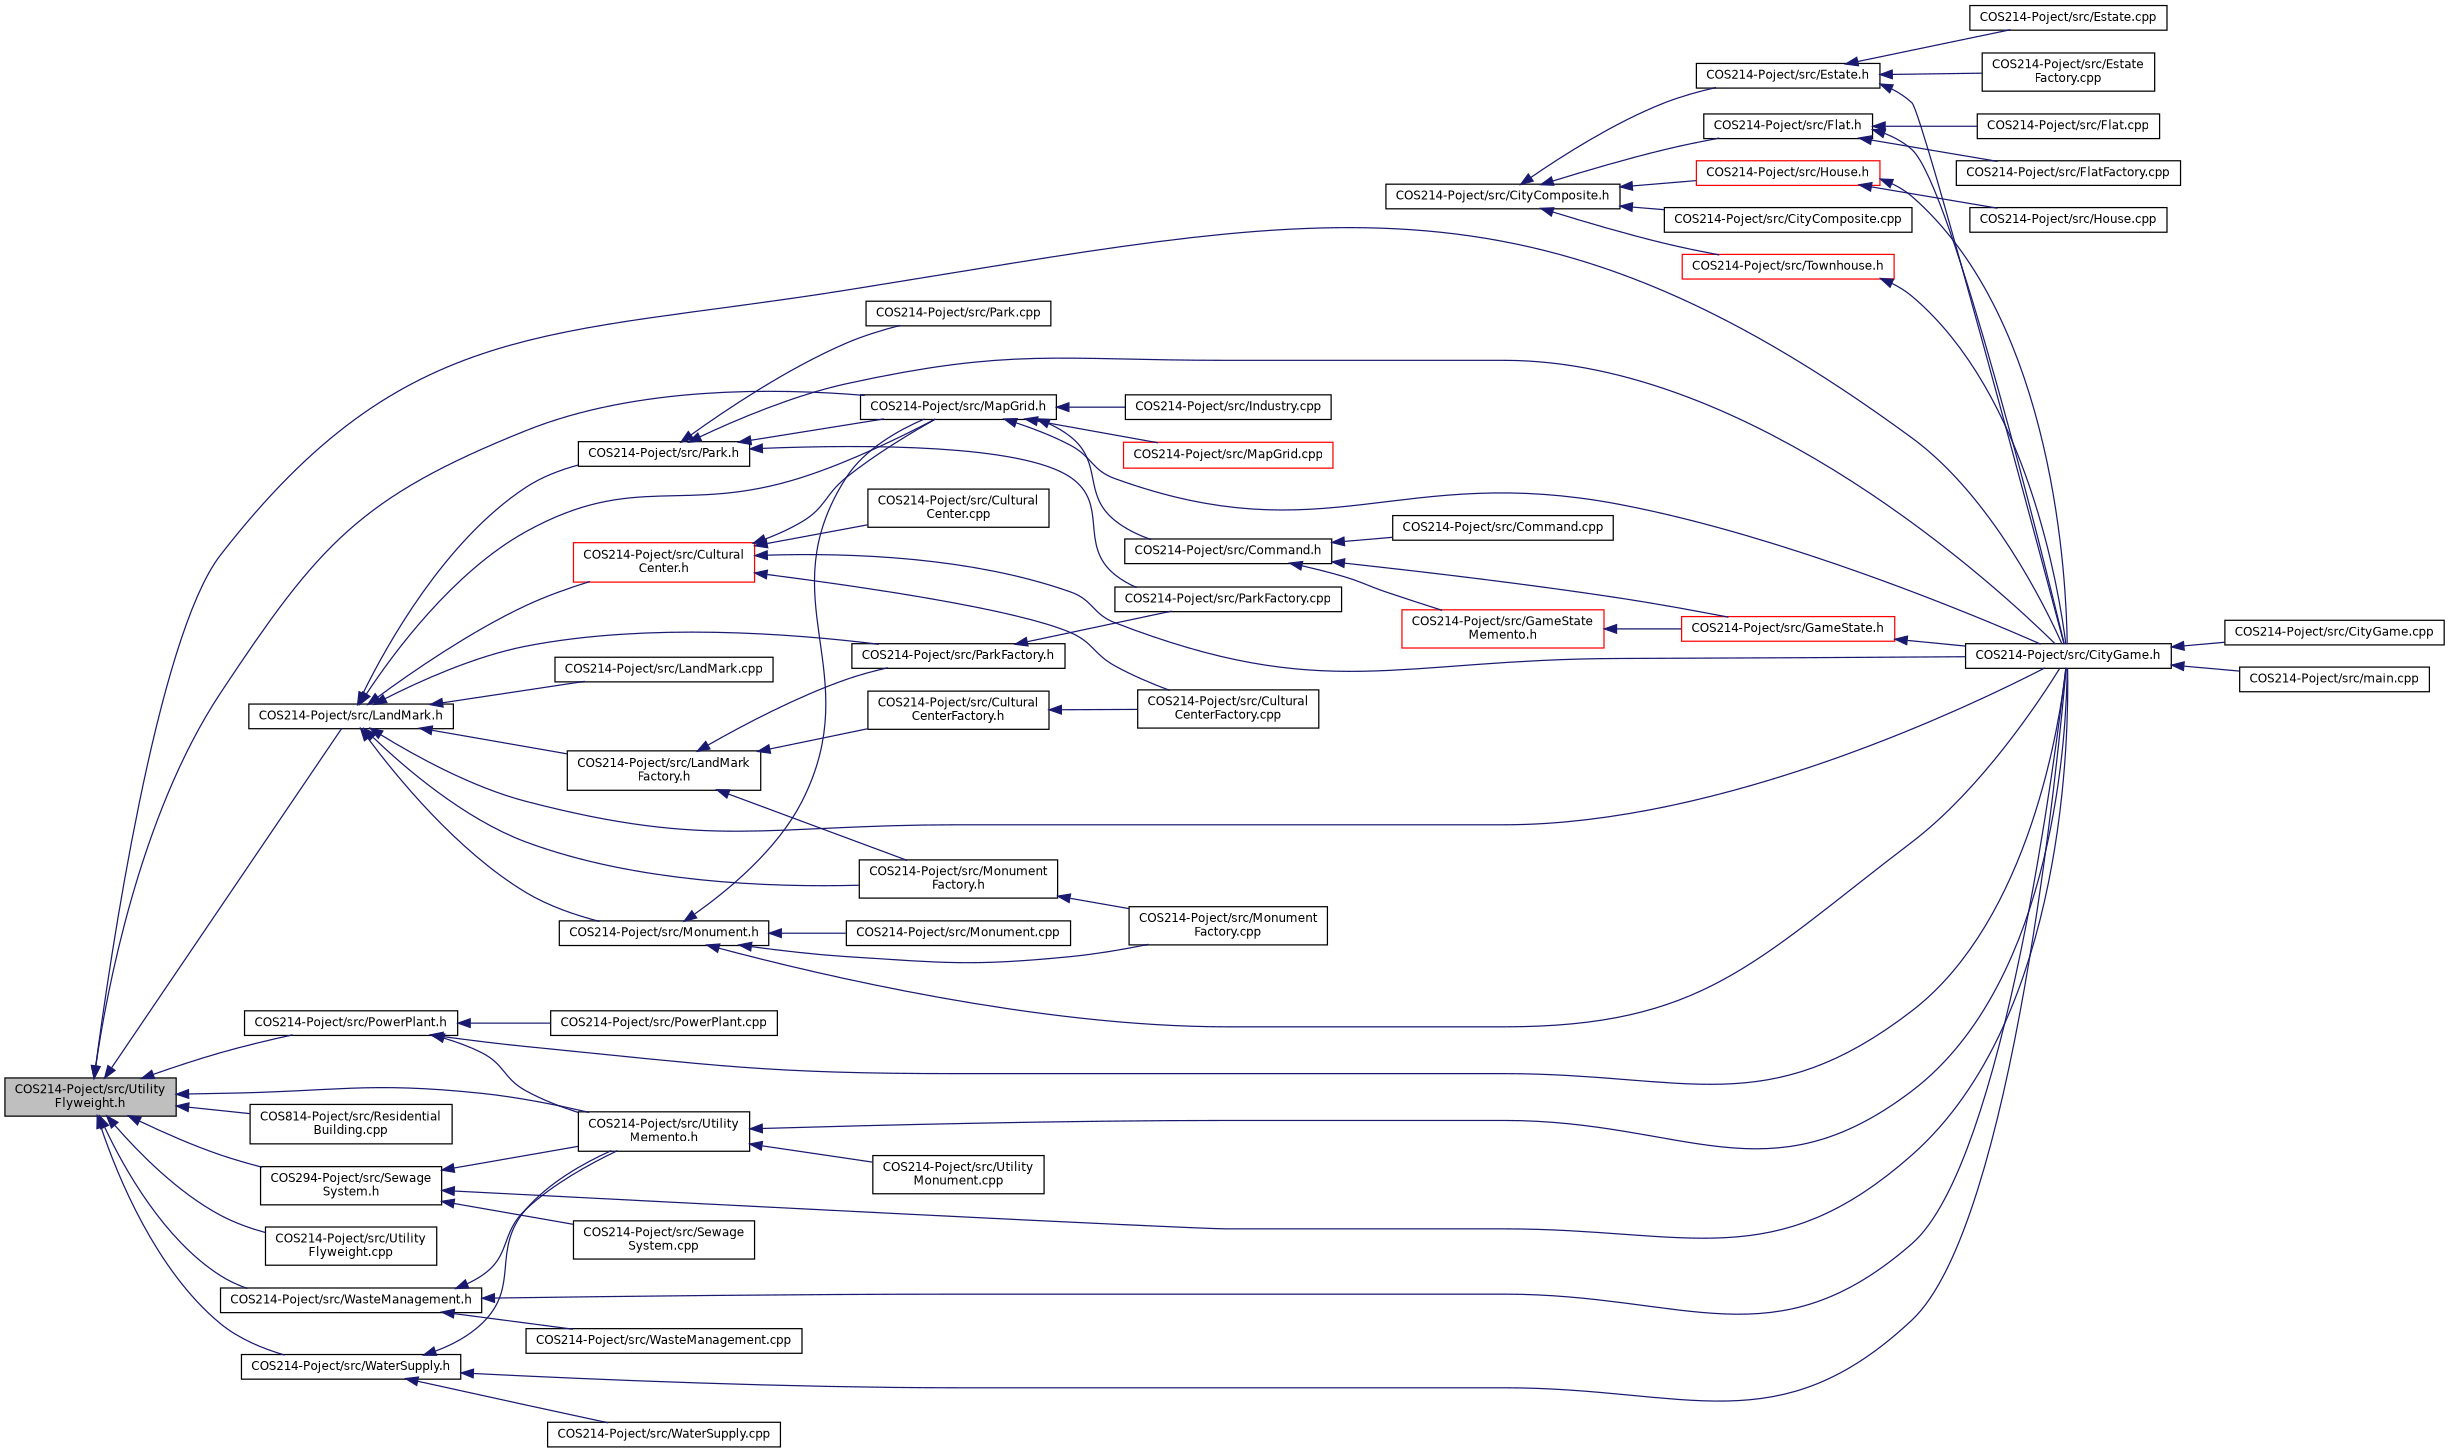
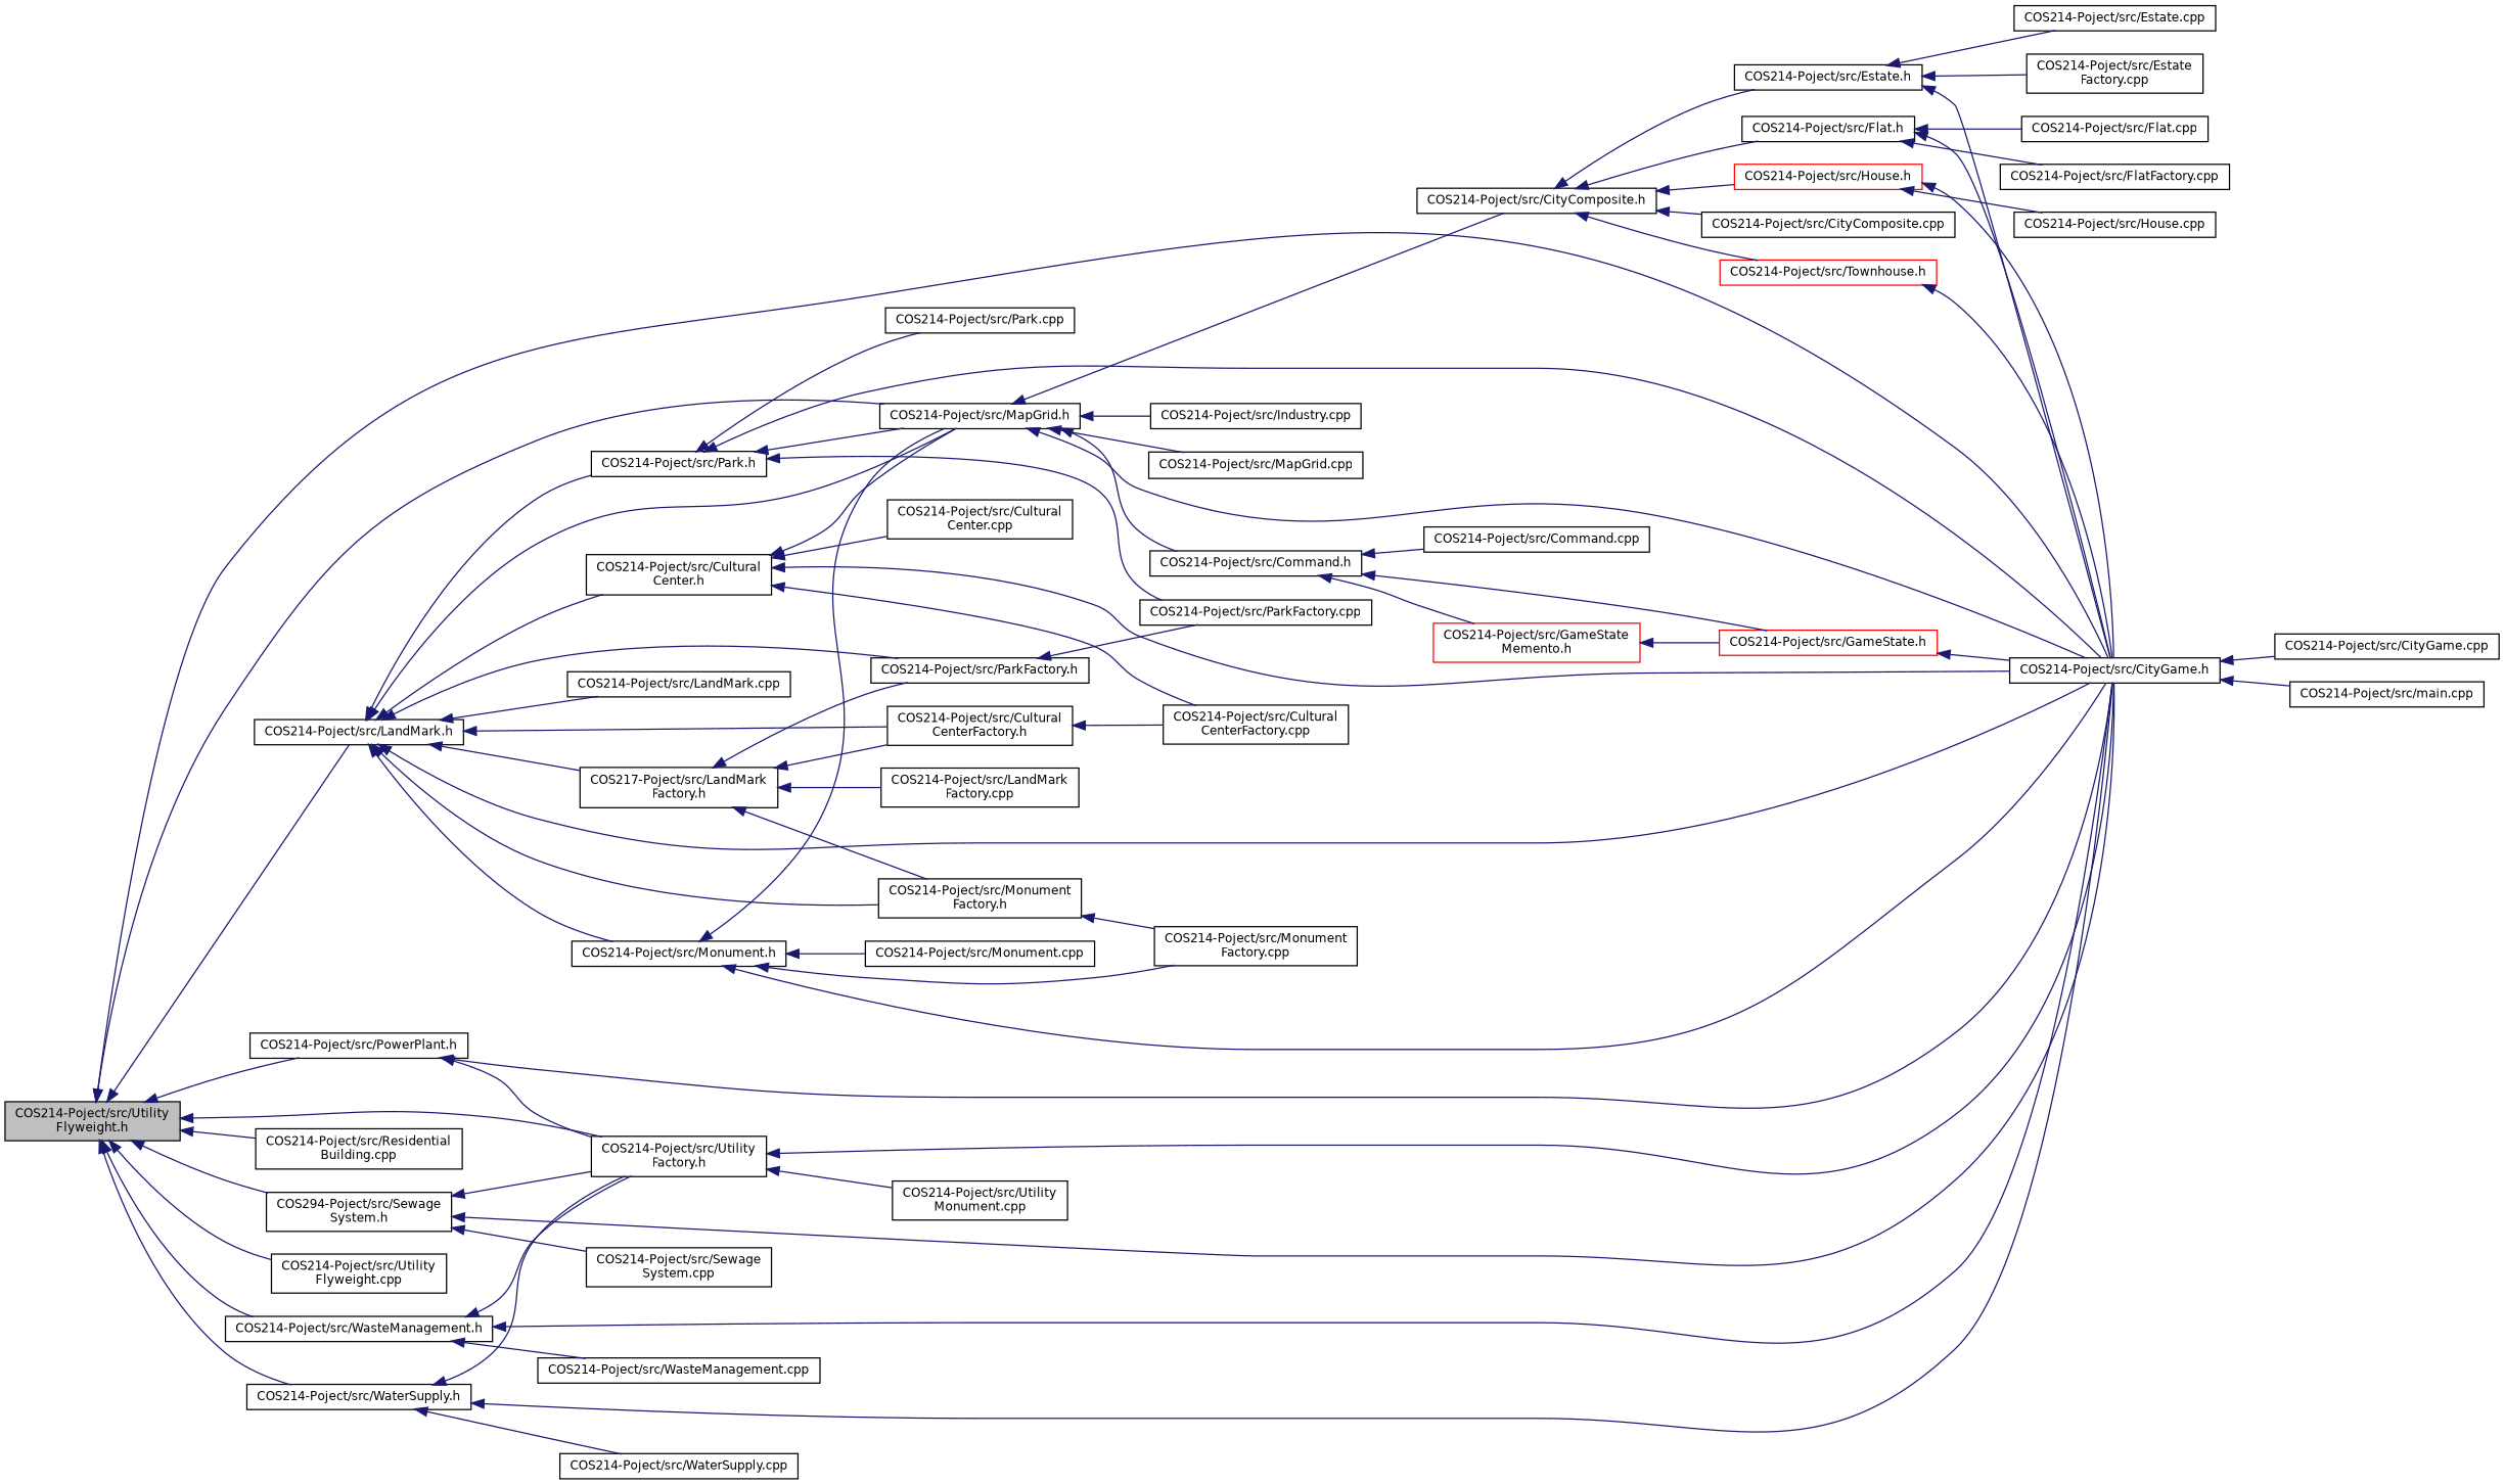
  digraph {
    rankdir=LR
    node [color=black fillcolor=white fontname=Helvetica fontsize=10 shape=record style=filled]
    edge [color=midnightblue dir=back fontname=Helvetica fontsize=10 labelfontname=Helvetica labelfontsize=10 style=solid]
    n1 [fillcolor=grey75 fontcolor=black height=0.2 label="COS214-Poject/src/Utility\lFlyweight.h" width=0.4]
    n2 [height=0.2 label="COS214-Poject/src/CityGame.h" width=0.4]
    n3 [height=0.2 label="COS214-Poject/src/LandMark.h" width=0.4]
    n4 [height=0.2 label="COS214-Poject/src/MapGrid.h" width=0.4]
    n5 [height=0.2 label="COS214-Poject/src/PowerPlant.h" width=0.4]
-   n6 [height=0.2 label="COS214-Poject/src/Utility\lMemento.h" width=0.4]
-   n7 [height=0.2 label="COS814-Poject/src/Residential\lBuilding.cpp" width=0.4]
+   n6 [height=0.2 label="COS214-Poject/src/Utility\lFactory.h" width=0.4]
+   n7 [height=0.2 label="COS214-Poject/src/Residential\lBuilding.cpp" width=0.4]
    n8 [height=0.2 label="COS294-Poject/src/Sewage\lSystem.h" width=0.4]
    n9 [height=0.2 label="COS214-Poject/src/Utility\lFlyweight.cpp" width=0.4]
    n10 [height=0.2 label="COS214-Poject/src/WasteManagement.h" width=0.4]
    n11 [height=0.2 label="COS214-Poject/src/WaterSupply.h" width=0.4]
    n12 [height=0.2 label="COS214-Poject/src/CityGame.cpp" width=0.4]
    n13 [height=0.2 label="COS214-Poject/src/main.cpp" width=0.4]
-   n14 [color=red height=0.2 label="COS214-Poject/src/Cultural\lCenter.h" width=0.4]
+   n14 [height=0.2 label="COS214-Poject/src/Cultural\lCenter.h" width=0.4]
    n15 [height=0.2 label="COS214-Poject/src/Cultural\lCenterFactory.h" width=0.4]
    n16 [height=0.2 label="COS214-Poject/src/LandMark.cpp" width=0.4]
-   n17 [height=0.2 label="COS214-Poject/src/LandMark\lFactory.h" width=0.4]
+   n17 [height=0.2 label="COS217-Poject/src/LandMark\lFactory.h" width=0.4]
    n18 [height=0.2 label="COS214-Poject/src/Monument\lFactory.h" width=0.4]
    n19 [height=0.2 label="COS214-Poject/src/ParkFactory.h" width=0.4]
    n20 [height=0.2 label="COS214-Poject/src/Monument.h" width=0.4]
    n21 [height=0.2 label="COS214-Poject/src/Park.h" width=0.4]
    n22 [height=0.2 label="COS214-Poject/src/CityComposite.h" width=0.4]
    n23 [height=0.2 label="COS214-Poject/src/Command.h" width=0.4]
    n24 [height=0.2 label="COS214-Poject/src/Industry.cpp" width=0.4]
-   n25 [color=red height=0.2 label="COS214-Poject/src/MapGrid.cpp" width=0.4]
-   n26 [height=0.2 label="COS214-Poject/src/PowerPlant.cpp" width=0.4]
+   n25 [height=0.2 label="COS214-Poject/src/MapGrid.cpp" width=0.4]
    n27 [height=0.2 label="COS214-Poject/src/Utility\lMonument.cpp" width=0.4]
    n28 [height=0.2 label="COS214-Poject/src/Sewage\lSystem.cpp" width=0.4]
    n29 [height=0.2 label="COS214-Poject/src/WasteManagement.cpp" width=0.4]
    n30 [height=0.2 label="COS214-Poject/src/WaterSupply.cpp" width=0.4]
    n31 [height=0.2 label="COS214-Poject/src/Cultural\lCenter.cpp" width=0.4]
    n32 [height=0.2 label="COS214-Poject/src/Cultural\lCenterFactory.cpp" width=0.4]
+   n33 [height=0.2 label="COS214-Poject/src/LandMark\lFactory.cpp" width=0.4]
    n34 [height=0.2 label="COS214-Poject/src/Monument\lFactory.cpp" width=0.4]
    n35 [height=0.2 label="COS214-Poject/src/ParkFactory.cpp" width=0.4]
    n36 [height=0.2 label="COS214-Poject/src/Monument.cpp" width=0.4]
    n37 [height=0.2 label="COS214-Poject/src/Park.cpp" width=0.4]
    n38 [height=0.2 label="COS214-Poject/src/CityComposite.cpp" width=0.4]
    n39 [height=0.2 label="COS214-Poject/src/Estate.h" width=0.4]
    n40 [height=0.2 label="COS214-Poject/src/Flat.h" width=0.4]
    n41 [color=red height=0.2 label="COS214-Poject/src/House.h" width=0.4]
    n42 [color=red height=0.2 label="COS214-Poject/src/Townhouse.h" width=0.4]
    n43 [height=0.2 label="COS214-Poject/src/Command.cpp" width=0.4]
    n44 [color=red height=0.2 label="COS214-Poject/src/GameState.h" width=0.4]
    n45 [color=red height=0.2 label="COS214-Poject/src/GameState\lMemento.h" width=0.4]
    n46 [height=0.2 label="COS214-Poject/src/Estate.cpp" width=0.4]
    n47 [height=0.2 label="COS214-Poject/src/Estate\lFactory.cpp" width=0.4]
    n48 [height=0.2 label="COS214-Poject/src/Flat.cpp" width=0.4]
    n49 [height=0.2 label="COS214-Poject/src/FlatFactory.cpp" width=0.4]
    n50 [height=0.2 label="COS214-Poject/src/House.cpp" width=0.4]
    n1 -> n2
    n1 -> n3
    n1 -> n4
    n1 -> n5
    n1 -> n6
    n1 -> n7
    n1 -> n8
    n1 -> n9
    n1 -> n10
    n1 -> n11
    n2 -> n12
    n2 -> n13
    n3 -> n2
    n3 -> n4
    n3 -> n14
+   n3 -> n15
    n3 -> n16
    n3 -> n17
    n3 -> n18
    n3 -> n19
    n3 -> n20
    n3 -> n21
    n4 -> n2
+   n4 -> n22
    n4 -> n23
    n4 -> n24
    n4 -> n25
    n5 -> n2
    n5 -> n6
-   n5 -> n26
    n6 -> n2
    n6 -> n27
    n8 -> n2
    n8 -> n6
    n8 -> n28
    n10 -> n2
    n10 -> n6
    n10 -> n29
    n11 -> n2
    n11 -> n6
    n11 -> n30
    n14 -> n2
    n14 -> n4
    n14 -> n31
    n14 -> n32
    n15 -> n32
    n17 -> n15
    n17 -> n18
    n17 -> n19
+   n17 -> n33
    n18 -> n34
    n19 -> n35
    n20 -> n2
    n20 -> n4
    n20 -> n34
    n20 -> n36
    n21 -> n2
    n21 -> n4
    n21 -> n35
    n21 -> n37
    n22 -> n38
    n22 -> n39
    n22 -> n40
    n22 -> n41
    n22 -> n42
    n23 -> n43
    n23 -> n44
    n23 -> n45
    n39 -> n2
    n39 -> n46
    n39 -> n47
    n40 -> n2
    n40 -> n48
    n40 -> n49
    n41 -> n2
    n41 -> n50
    n42 -> n2
    n44 -> n2
    n45 -> n44
  }
